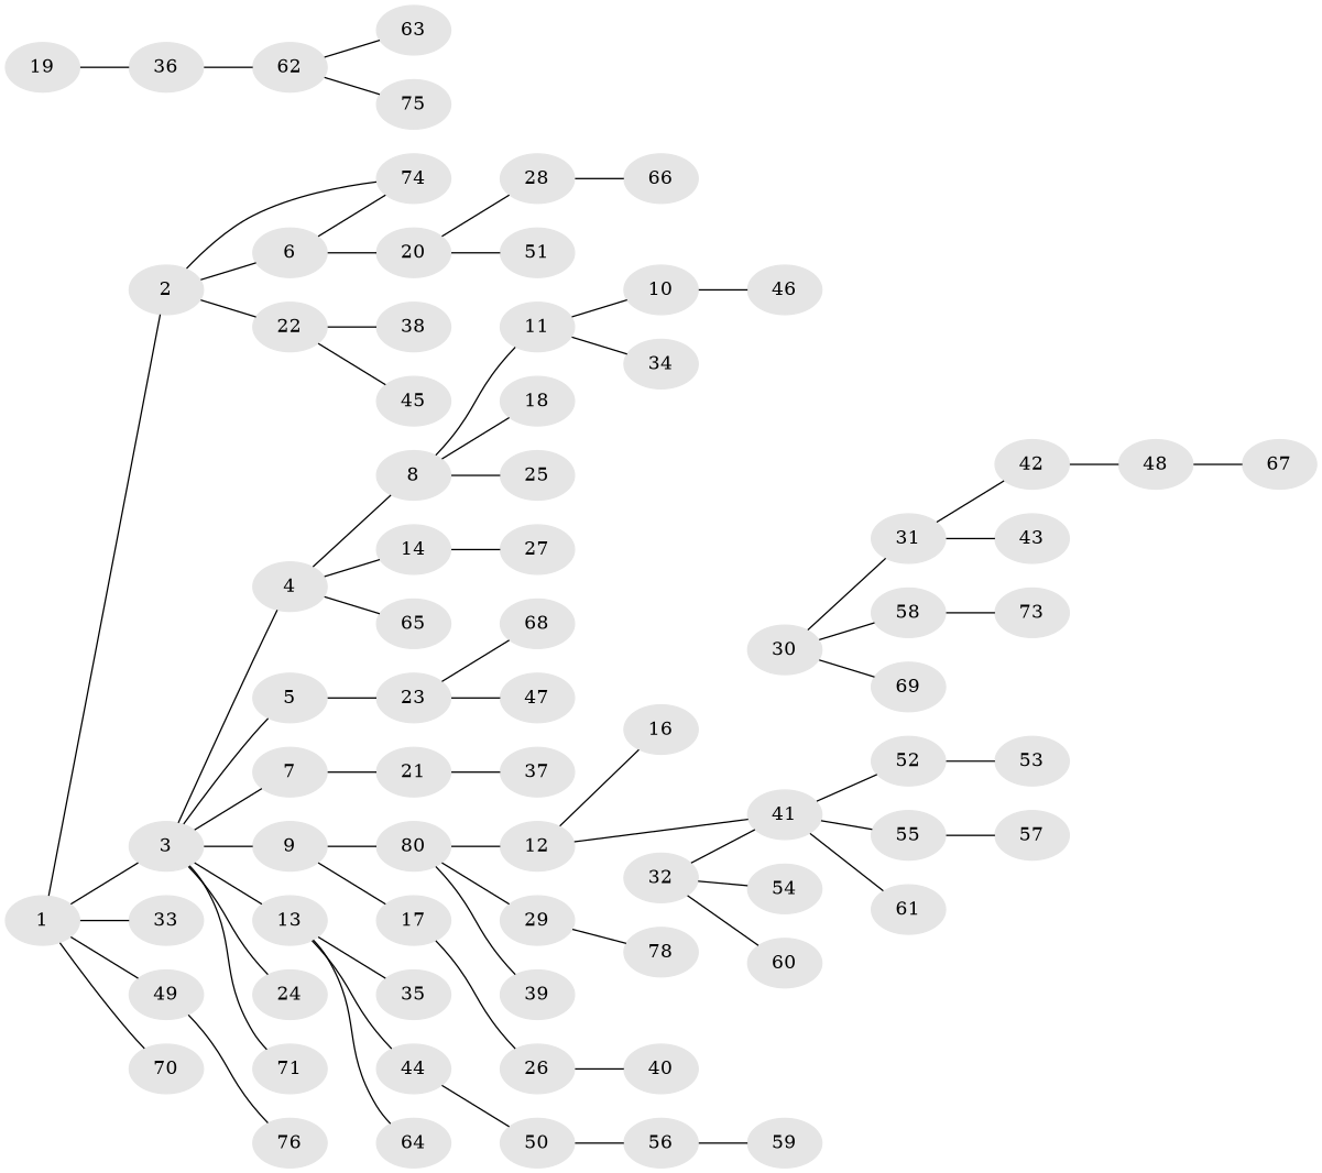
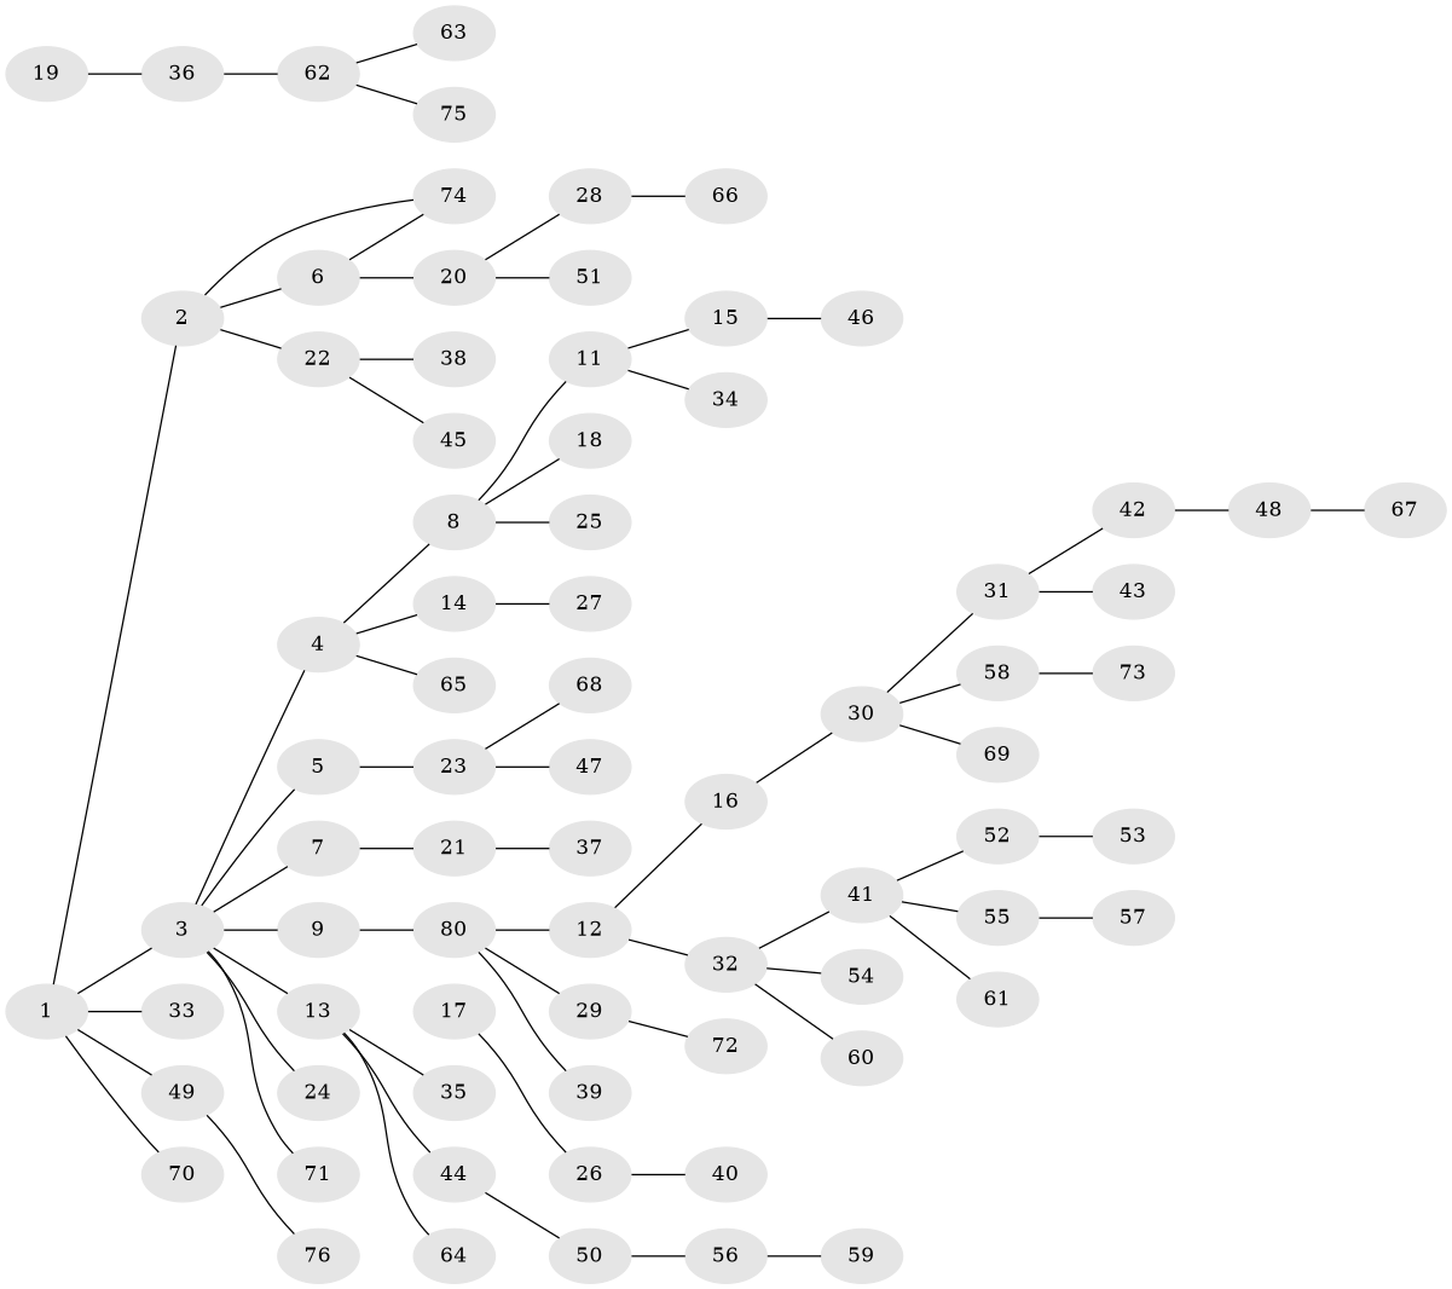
  graph {
    rankdir=LR
    node [color=gray90 style=filled]
    1
    2
    3
    33
    49
    70
    6
    22
    74
    4
    5
    7
    9
    13
    24
    71
    76
    20
    19
    36
    38
    45
    8
    14
    65
    23
    21
    n28 [label=80]
    17
    35
    44
    64
    11
    18
    25
    27
    68
    47
    28
    51
    37
-   15 [label=10]
+   15
    34
    12
    29
    39
    26
    16
    32
-   72 [label=78]
+   72
    46
    30
    41
    54
    60
    50
    31
    58
    69
    40
    62
    66
    42
    43
    73
    48
    52
    55
    61
    63
    75
    53
    57
    67
    56
    59
    1 -- 2
    1 -- 3
    1 -- 33
    1 -- 49
    1 -- 70
    2 -- 6
    2 -- 22
    2 -- 74
    3 -- 4
    3 -- 5
    3 -- 7
    3 -- 9
    3 -- 13
    3 -- 24
    3 -- 71
    49 -- 76
    6 -- 74
    6 -- 20
    22 -- 38
    22 -- 45
    4 -- 8
    4 -- 14
    4 -- 65
    5 -- 23
    7 -- 21
    9 -- n28
-   9 -- 17
    13 -- 35
    13 -- 44
    13 -- 64
    20 -- 28
    20 -- 51
    19 -- 36
    36 -- 62
    8 -- 11
    8 -- 18
    8 -- 25
    14 -- 27
    23 -- 68
    23 -- 47
    21 -- 37
    n28 -- 12
    n28 -- 29
    n28 -- 39
    17 -- 26
    44 -- 50
    11 -- 15
    11 -- 34
    28 -- 66
    15 -- 46
    12 -- 16
-   12 -- 41
+   12 -- 32
    29 -- 72
    26 -- 40
+   16 -- 30
    32 -- 41
    32 -- 54
    32 -- 60
    30 -- 31
    30 -- 58
    30 -- 69
    41 -- 52
    41 -- 55
    41 -- 61
    50 -- 56
    31 -- 42
    31 -- 43
    58 -- 73
    62 -- 63
    62 -- 75
    42 -- 48
    48 -- 67
    52 -- 53
    55 -- 57
    56 -- 59
  }
